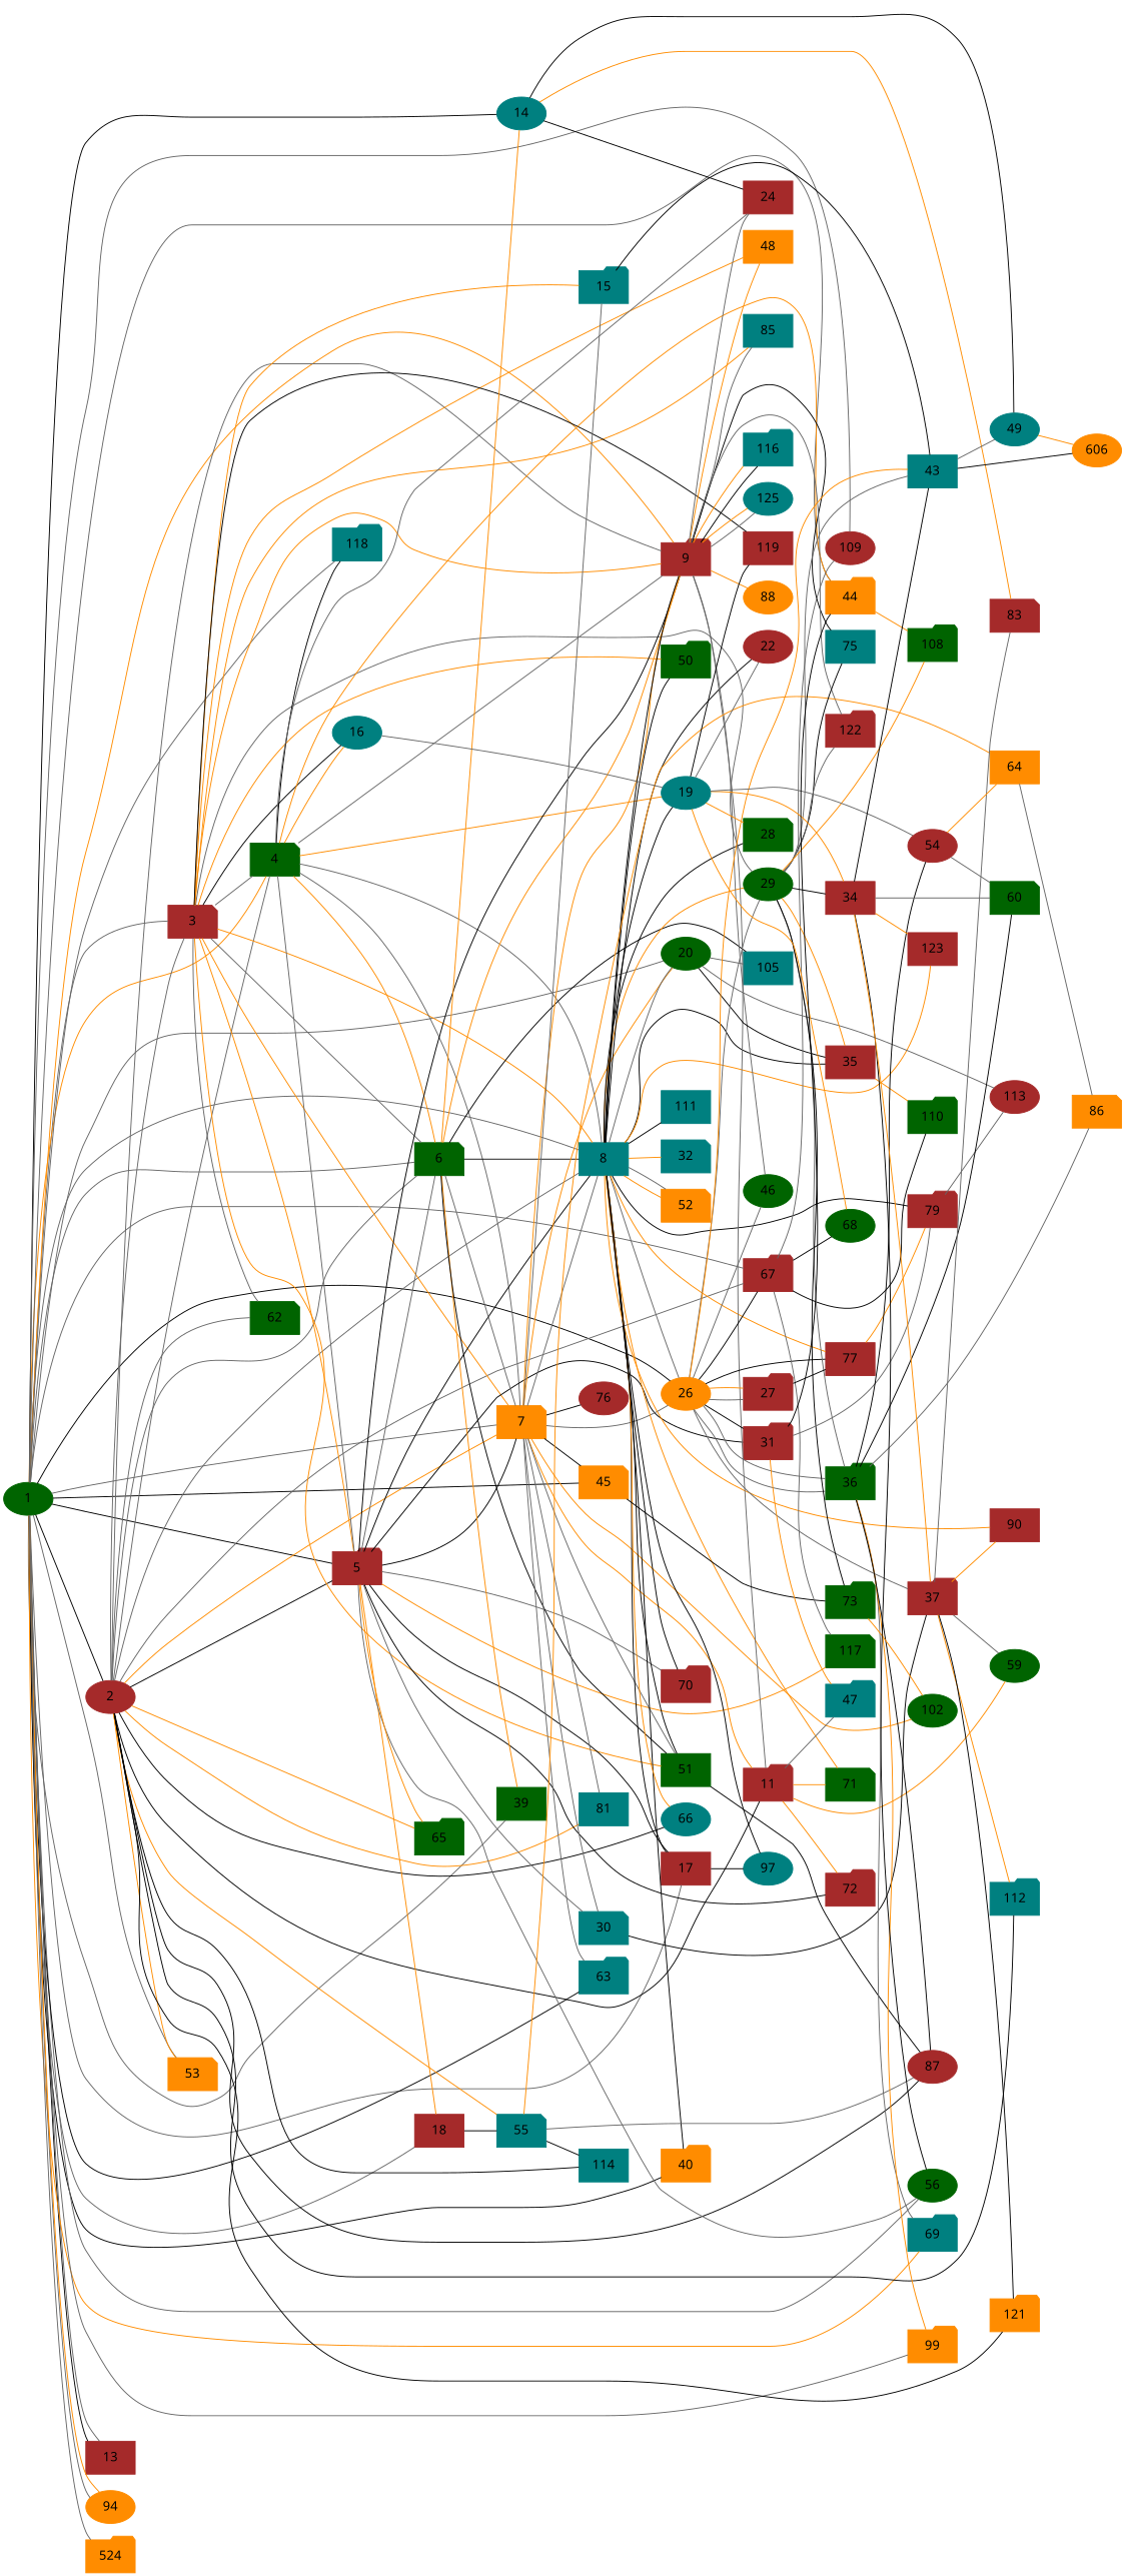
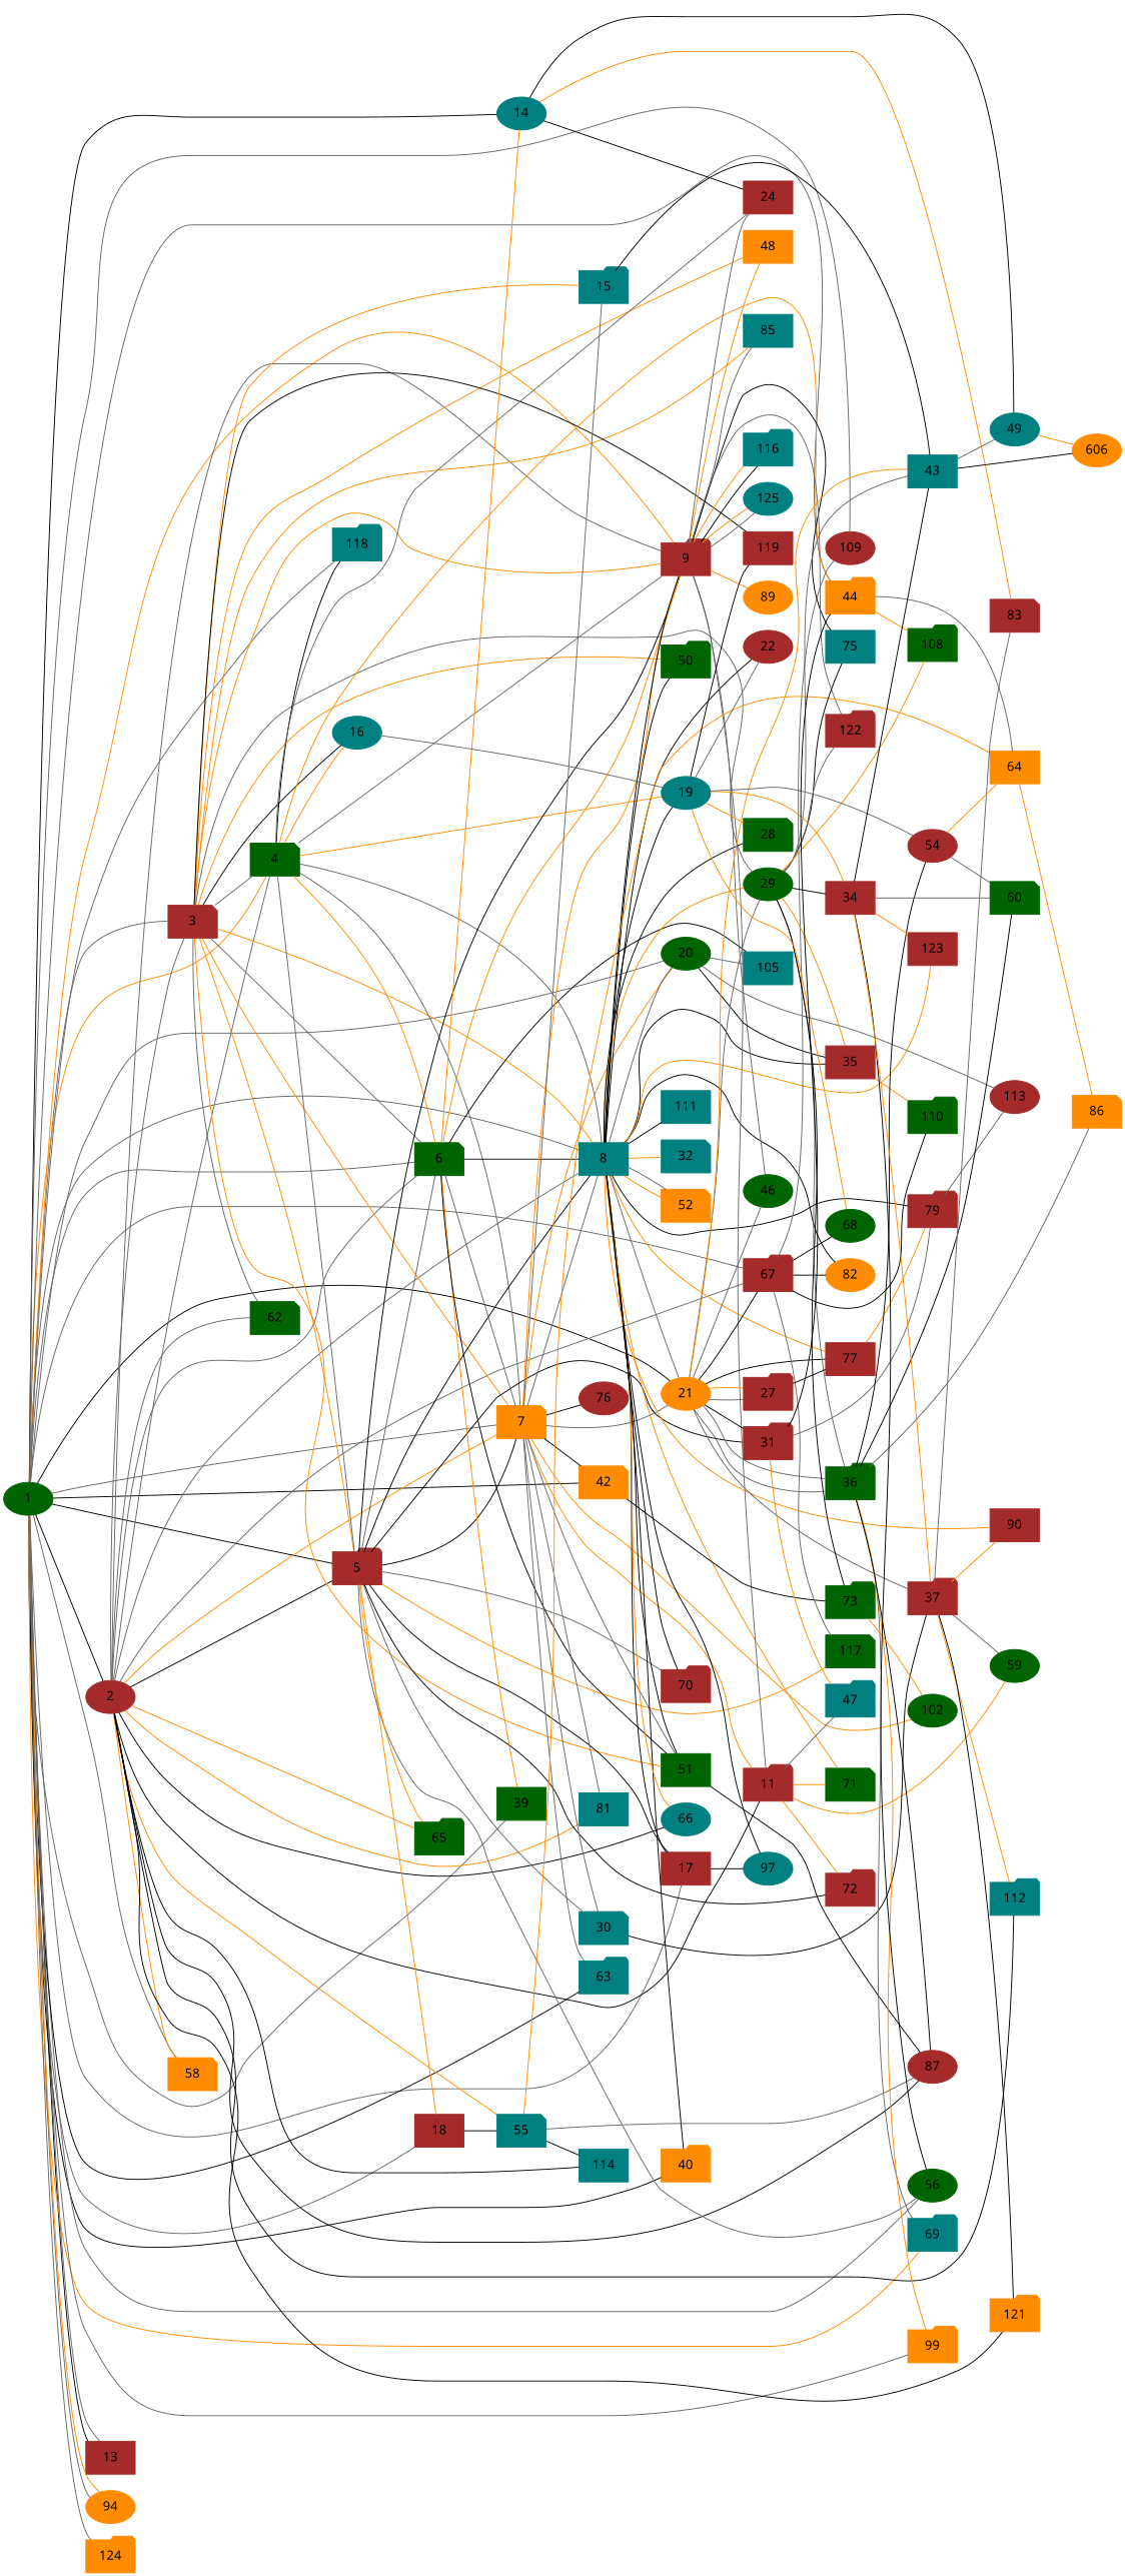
  graph {
    fontname="Noto Sans"
    rankdir=LR
    node [color=brown fontname="Noto Sans" shape=folder style=filled]
    edge [color=gray40 fontname="Noto Sans"]
    1 [color=darkgreen shape=ellipse super="+42"]
    2 [shape=ellipse super="+100"]
    3 [shape=note super="+12"]
    4 [color=darkgreen shape=note super="+61"]
    5 [super="+21"]
    6 [color=darkgreen shape=note super="+84"]
    7 [color=darkorange shape=note super="+74"]
    8 [color=teal shape=box super="+10"]
    9 [super="+127"]
    13 [shape=box]
    14 [color=teal shape=ellipse super="+41"]
    17 [shape=box super="+95"]
    18 [shape=box]
    20 [color=darkgreen shape=ellipse super="+78"]
-   26 [color=darkorange shape=ellipse super="+101"]
+   26 [color=darkorange shape=ellipse super="+101" label=21]
    39 [color=darkgreen shape=box]
    40 [color=darkorange]
    44 [color=darkorange]
-   45 [color=darkorange shape=note]
-   53 [color=darkorange shape=note]
+   45 [color=darkorange shape=note label=42]
+   53 [color=darkorange shape=note label=58]
    56 [color=darkgreen shape=ellipse super="+98"]
    63 [color=teal]
    67 [super="+103"]
    69 [color=teal]
    94 [color=darkorange shape=ellipse]
    99 [color=darkorange]
    109 [shape=ellipse]
    118 [color=teal]
-   124 [color=darkorange label=524]
+   124 [color=darkorange]
    11 [super="+23"]
    55 [color=teal shape=note super="+107"]
    62 [color=darkgreen shape=note]
    65 [color=darkgreen]
    66 [color=teal shape=ellipse]
    81 [color=teal shape=box]
    87 [shape=ellipse super="+92"]
    112 [color=teal]
    114 [color=teal shape=box]
    121 [color=darkorange]
    15 [color=teal]
    16 [color=teal shape=ellipse]
    29 [color=darkgreen shape=ellipse super="+33"]
    48 [color=darkorange shape=box]
    50 [color=darkgreen]
    51 [color=darkgreen shape=box super="+58"]
    85 [color=teal shape=box]
    119 [shape=box]
    19 [color=teal shape=ellipse super="+25"]
    24 [shape=box super="+126"]
    30 [color=teal shape=note]
    31 [super="+115"]
    70
    72
    117 [color=darkgreen shape=note]
    105 [color=teal shape=box]
    76 [shape=ellipse]
    102 [color=darkgreen shape=ellipse]
    22 [shape=ellipse]
    28 [color=darkgreen shape=note]
    32 [color=teal shape=note]
    35 [shape=box super="+38"]
    52 [color=darkorange shape=note]
    71 [color=darkgreen shape=note]
    77 [shape=box super="+93"]
    79
+   82 [color=darkorange shape=ellipse]
    90 [shape=box super="+104"]
    97 [color=teal shape=ellipse]
    111 [color=teal shape=box]
    123 [shape=box]
-   89 [color=darkorange shape=ellipse label=88]
+   89 [color=darkorange shape=ellipse]
    46 [color=darkgreen shape=ellipse]
    75 [color=teal shape=box]
    116 [color=teal]
    122
    125 [color=teal shape=ellipse]
    49 [color=teal shape=ellipse]
    83 [shape=note]
    113 [shape=ellipse]
    43 [color=teal shape=box super="+120"]
    27
    36 [color=darkgreen super="+91"]
    37 [super="+57"]
    108 [color=darkgreen]
    64 [color=darkorange shape=box super="+80"]
    73 [color=darkgreen]
    68 [color=darkgreen shape=ellipse]
    110 [color=darkgreen]
    47 [color=teal]
    59 [color=darkgreen shape=ellipse]
    34 [shape=box super="+88"]
    54 [shape=ellipse]
    n93 [color=darkorange label=606 shape=ellipse]
    60 [color=darkgreen shape=note super="+96"]
    86 [color=darkorange shape=note]
    1 -- 2 [color=black]
    1 -- 3
    1 -- 4 [color=darkorange]
    1 -- 5 [color=black]
    1 -- 6
    1 -- 7 [weight=2]
    1 -- 8 [weight=2]
    1 -- 9 [color=darkorange]
    1 -- 13 [color=black]
    1 -- 13
    1 -- 14 [color=black weight=2]
    1 -- 17
    1 -- 18
    1 -- 20
    1 -- 26 [color=black]
    1 -- 39
    1 -- 40 [color=black]
    1 -- 44
    1 -- 45 [color=black]
    1 -- 53
    1 -- 56
    1 -- 63 [color=black]
    1 -- 67
    1 -- 69 [color=darkorange]
    1 -- 94
    1 -- 94 [color=darkorange]
    1 -- 99
    1 -- 109
    1 -- 118
    1 -- 124
    2 -- 3
    2 -- 4
    2 -- 5 [color=black]
    2 -- 6
    2 -- 7 [color=darkorange]
    2 -- 8 [weight=2]
    2 -- 9
    2 -- 53 [color=darkorange]
    2 -- 67
    2 -- 11 [color=black]
    2 -- 55 [color=darkorange weight=2]
    2 -- 62
    2 -- 65 [color=darkorange]
    2 -- 66 [color=black]
    2 -- 81 [color=darkorange]
    2 -- 87 [color=black]
    2 -- 112 [color=black]
    2 -- 114 [color=black]
    2 -- 121 [color=black]
    3 -- 4
    3 -- 5 [color=darkorange]
    3 -- 6
    3 -- 7 [color=darkorange]
    3 -- 8 [color=darkorange weight=3]
    3 -- 9 [color=darkorange]
    3 -- 62
    3 -- 15 [color=darkorange]
    3 -- 16 [color=black]
    3 -- 29
    3 -- 48 [color=darkorange]
    3 -- 50 [color=darkorange]
    3 -- 51 [color=darkorange]
    3 -- 85 [color=darkorange]
    3 -- 119 [color=black]
    4 -- 5
    4 -- 6 [color=darkorange]
    4 -- 7
    4 -- 8 [weight=2]
    4 -- 9
    4 -- 44 [color=darkorange]
    4 -- 118 [color=black]
    4 -- 16 [color=darkorange]
    4 -- 19 [color=darkorange]
    4 -- 24
    5 -- 6
    5 -- 7 [color=black]
    5 -- 8 [color=black weight=3]
    5 -- 9 [color=black]
    5 -- 17 [color=black]
    5 -- 18 [color=darkorange]
    5 -- 56
    5 -- 65 [color=darkorange]
    5 -- 30
    5 -- 31 [color=black]
    5 -- 70
    5 -- 72 [color=black]
    5 -- 117 [color=darkorange]
    6 -- 7
    6 -- 8 [color=black weight=2]
    6 -- 9 [color=darkorange]
    6 -- 14 [color=darkorange weight=2]
    6 -- 39 [color=darkorange]
    6 -- 51 [color=black]
    6 -- 105 [color=black]
    7 -- 8 [weight=2]
    7 -- 9 [color=darkorange]
    7 -- 20 [color=darkorange]
    7 -- 26
    7 -- 45 [color=black]
    7 -- 63
    7 -- 11 [color=darkorange]
    7 -- 81
    7 -- 15
    7 -- 51
    7 -- 30
    7 -- 76 [color=black weight=2]
    7 -- 102 [color=darkorange]
    8 -- 9 [color=black weight=2]
    8 -- 17 [color=black]
    8 -- 20
    8 -- 26
    8 -- 40 [color=black]
    8 -- 66 [color=darkorange]
    8 -- 29 [color=darkorange]
    8 -- 50 [color=black]
    8 -- 51 [color=black]
    8 -- 19 [color=black]
    8 -- 70 [color=black]
    8 -- 22 [color=black]
    8 -- 28 [color=black]
    8 -- 32 [color=darkorange]
    8 -- 35 [color=black]
    8 -- 52 [color=darkorange]
    8 -- 52
    8 -- 71 [color=darkorange]
    8 -- 77 [color=darkorange]
    8 -- 79 [color=black]
+   8 -- 82 [color=black]
    8 -- 90 [color=darkorange weight=2]
    8 -- 97 [color=black]
    8 -- 111 [color=black weight=2]
    8 -- 123 [color=darkorange]
    9 -- 11 [weight=2]
    9 -- 48 [color=darkorange]
    9 -- 85
    9 -- 24
    9 -- 89 [color=darkorange]
    9 -- 46
    9 -- 75 [color=black]
    9 -- 116 [color=black]
    9 -- 116 [color=darkorange]
    9 -- 122
    9 -- 125
    9 -- 125 [color=darkorange]
    14 -- 24 [color=black]
    14 -- 49 [color=black]
    14 -- 83 [color=darkorange]
    17 -- 97 [color=black]
    18 -- 55 [color=black]
    20 -- 105
    20 -- 35 [color=black]
    20 -- 113
    26 -- 67 [color=black]
    26 -- 29
    26 -- 31 [color=black]
    26 -- 77 [color=black]
    26 -- 46
    26 -- 43 [color=darkorange]
    26 -- 27
    26 -- 27 [color=darkorange]
    26 -- 36
    26 -- 36
    26 -- 37
    44 -- 108 [color=darkorange]
+   44 -- 64
    45 -- 73 [color=black]
    67 -- 109
    67 -- 117
+   67 -- 82 [color=black]
    67 -- 68 [color=black]
    67 -- 110 [color=black]
    11 -- 72 [color=darkorange]
    11 -- 71 [color=darkorange]
    11 -- 47
    11 -- 59 [color=darkorange]
    55 -- 87
    55 -- 114 [color=black]
    55 -- 64 [color=darkorange]
    15 -- 43 [color=black]
    16 -- 19
    29 -- 35 [color=darkorange]
    29 -- 75 [color=black]
    29 -- 122
    29 -- 43
    29 -- 36
    29 -- 108 [color=darkorange]
    29 -- 73 [color=black]
    29 -- 34 [color=black]
    51 -- 87 [color=black]
    19 -- 119 [color=black]
    19 -- 22
    19 -- 28 [color=darkorange]
    19 -- 68 [color=darkorange]
    19 -- 34 [color=darkorange]
    19 -- 54
    30 -- 37 [color=black]
    31 -- 44 [color=black]
    31 -- 79
    31 -- 47 [color=darkorange]
    35 -- 110 [color=darkorange]
    77 -- 79 [color=darkorange]
    79 -- 113
    49 -- n93 [color=darkorange]
    43 -- 49
    43 -- n93 [color=black]
    27 -- 77 [color=black]
    36 -- 69
    36 -- 99 [color=darkorange]
    36 -- 87 [color=black]
    36 -- 54 [color=black]
    36 -- 60 [color=black]
    36 -- 86
    37 -- 112 [color=darkorange]
    37 -- 121 [color=black]
    37 -- 90 [color=darkorange]
    37 -- 83
    37 -- 59
-   64 -- 86
+   64 -- 86 [color=darkorange]
    73 -- 102 [color=darkorange]
    34 -- 56 [color=black]
    34 -- 123 [color=darkorange]
    34 -- 43 [color=black]
    34 -- 37 [color=darkorange]
    34 -- 60
    54 -- 64 [color=darkorange]
    54 -- 60
  }
